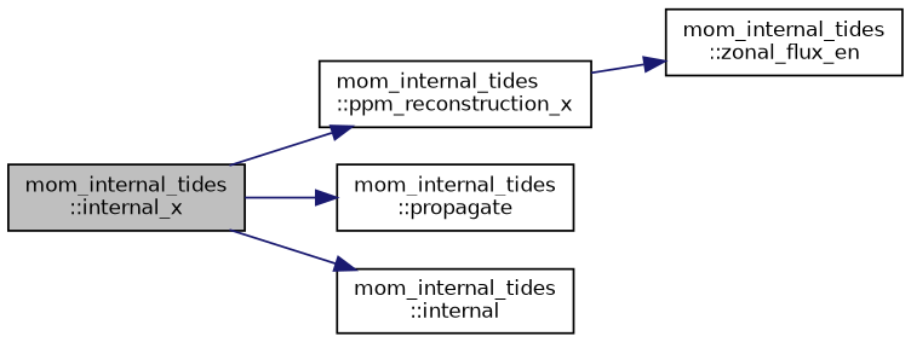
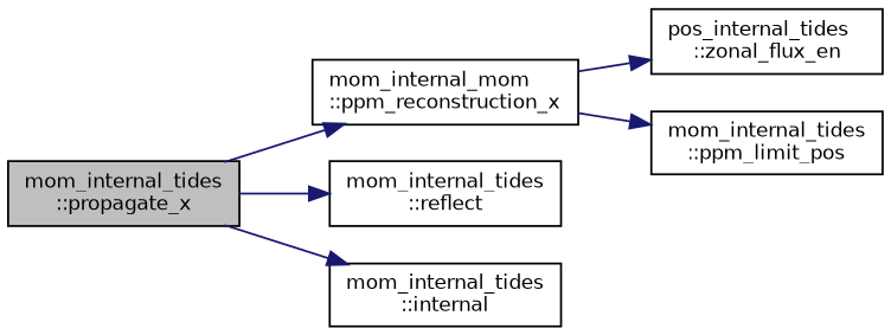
  digraph {
    rankdir=LR
    node [color=black fillcolor=white fontname=Helvetica fontsize=10 shape=record style=filled]
    edge [color=midnightblue fontname=Helvetica fontsize=10 labelfontname=Helvetica labelfontsize=10 style=solid]
-   n1 [fillcolor=grey75 fontcolor=black height=0.2 label="mom_internal_tides\l::internal_x" width=0.4]
-   n2 [height=0.2 label="mom_internal_tides\l::ppm_reconstruction_x" width=0.4]
-   n3 [height=0.2 label="mom_internal_tides\l::propagate" width=0.4]
+   n1 [fillcolor=grey75 fontcolor=black height=0.2 label="mom_internal_tides\l::propagate_x" width=0.4]
+   n2 [height=0.2 label="mom_internal_mom\l::ppm_reconstruction_x" width=0.4]
+   n3 [height=0.2 label="mom_internal_tides\l::reflect" width=0.4]
    n4 [height=0.2 label="mom_internal_tides\l::internal" width=0.4]
-   n5 [height=0.2 label="mom_internal_tides\l::zonal_flux_en" width=0.4]
+   n5 [height=0.2 label="pos_internal_tides\l::zonal_flux_en" width=0.4]
+   n6 [height=0.2 label="mom_internal_tides\l::ppm_limit_pos" width=0.4]
    n1 -> n2
    n1 -> n3
    n1 -> n4
    n2 -> n5
+   n2 -> n6
  }
